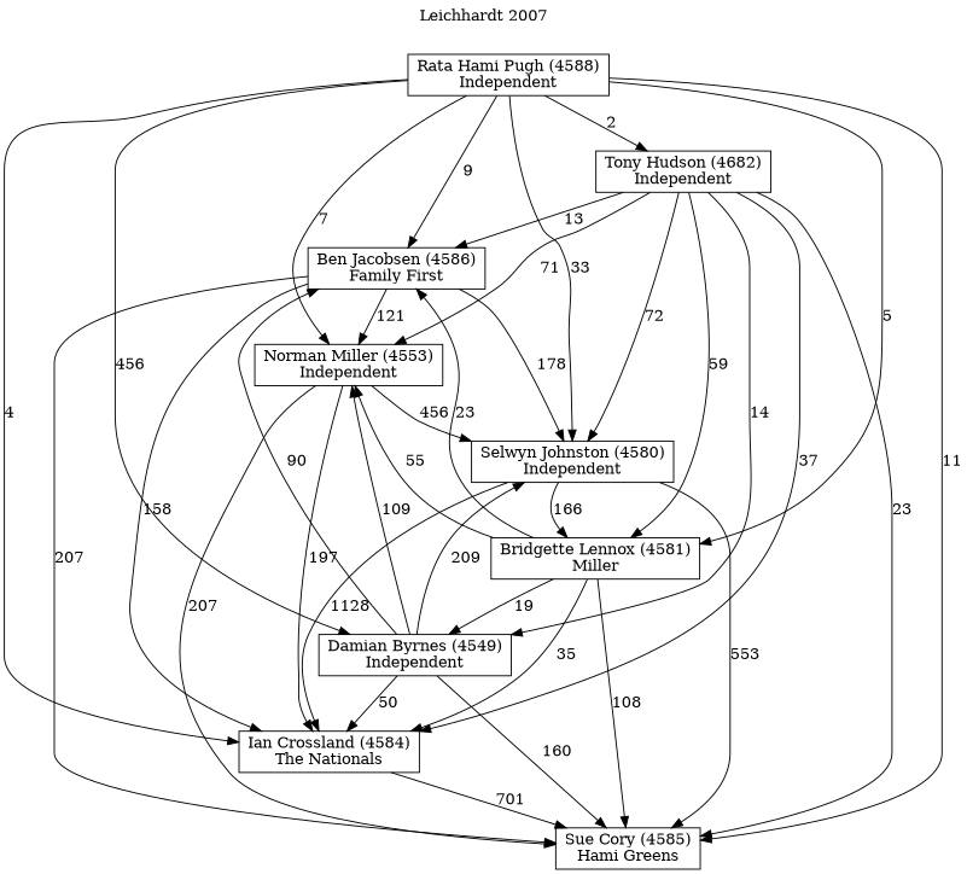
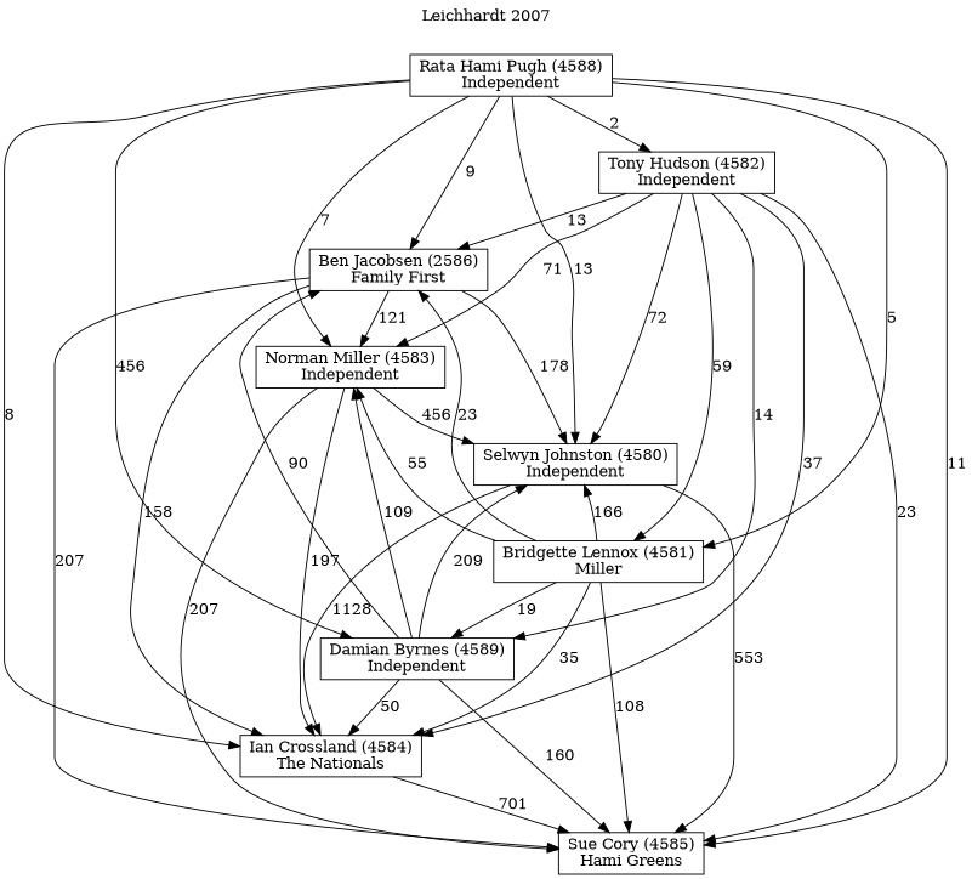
  digraph {
    label="Leichhardt 2007"
    labelloc=t
    mclimit=10
    node [shape=box]
-   n1 [label="Ben Jacobsen (4586)\nFamily First"]
+   n1 [label="Ben Jacobsen (2586)\nFamily First"]
    n2 [label="Ian Crossland (4584)\nThe Nationals"]
-   n3 [label="Norman Miller (4553)\nIndependent"]
+   n3 [label="Norman Miller (4583)\nIndependent"]
    n4 [label="Selwyn Johnston (4580)\nIndependent"]
    n5 [label="Sue Cory (4585)\nHami Greens"]
    n6 [label="Bridgette Lennox (4581)\nMiller"]
-   n7 [label="Damian Byrnes (4549)\nIndependent"]
+   n7 [label="Damian Byrnes (4589)\nIndependent"]
    n8 [label="Rata Hami Pugh (4588)\nIndependent"]
-   n9 [label="Tony Hudson (4682)\nIndependent"]
+   n9 [label="Tony Hudson (4582)\nIndependent"]
    n1 -> n2 [label=158]
    n1 -> n3 [label=121]
    n1 -> n4 [label=178]
    n1 -> n5 [label=207]
    n2 -> n5 [label=701]
    n3 -> n2 [label=197]
    n3 -> n4 [label=456]
    n3 -> n5 [label=207]
    n4 -> n2 [label=1128]
    n4 -> n5 [label=553]
    n6 -> n1 [label=23]
    n6 -> n2 [label=35]
    n6 -> n3 [label=55]
-   n4 -> n6 [label=166]
+   n6 -> n4 [label=166]
    n6 -> n5 [label=108]
    n6 -> n7 [label=19]
    n7 -> n1 [label=90]
    n7 -> n2 [label=50]
    n7 -> n3 [label=109]
    n7 -> n4 [label=209]
    n7 -> n5 [label=160]
    n8 -> n1 [label=9]
-   n8 -> n2 [label=4]
+   n8 -> n2 [label=8]
    n8 -> n3 [label=7]
-   n8 -> n4 [label=33]
+   n8 -> n4 [label=13]
    n8 -> n5 [label=11]
    n8 -> n6 [label=5]
    n8 -> n7 [label=456]
    n8 -> n9 [label=2]
    n9 -> n1 [label=13]
    n9 -> n2 [label=37]
    n9 -> n3 [label=71]
    n9 -> n4 [label=72]
    n9 -> n5 [label=23]
    n9 -> n6 [label=59]
    n9 -> n7 [label=14]
  }
